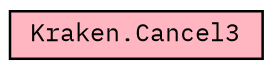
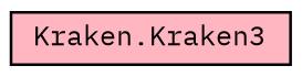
  digraph {
    rankdir=LR
    fontname="IBM Plex Mono"
-   n1 [color=black fillcolor=lightpink fontname="IBM Plex Mono" fontsize=10 height=0.2 label="Kraken.Cancel3" shape=record style=filled width=0.4]
+   n1 [color=black fillcolor=lightpink fontname="IBM Plex Mono" fontsize=10 height=0.2 label="Kraken.Kraken3" shape=record style=filled width=0.4]
  }
